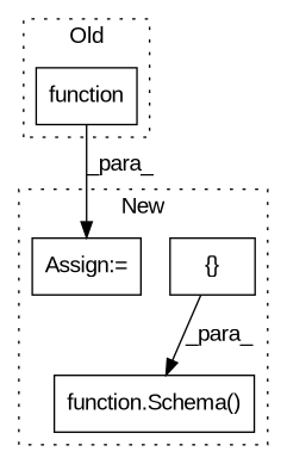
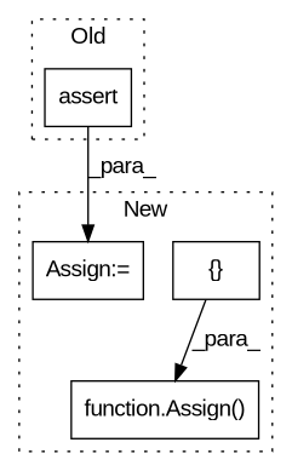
  digraph {
    fontname="Liberation Sans"
    node [fontname="Liberation Sans" shape=box]
    edge [fontname="Liberation Sans"]
-   n1 [a=75 l="7,1" label="function.Schema()" s="2609,2646"]
+   n1 [a=75 l="7,1" label="function.Assign()" s="2609,2646"]
    n2 [a=59 l="1,0" label="{}" s="2616,2645"]
    n3 [a=68 l=3 label="Assign:=" s=3306]
-   n4 [a=65 l=7 label=function s=3457]
+   n4 [a=65 l=7 label=assert s=3457]
    subgraph cluster_1 {
      label=New
      style=dotted
      n1
      n2
      n3
    }
    subgraph cluster_2 {
      label=Old
      style=dotted
      n4
    }
    n2 -> n1 [label=_para_]
    n4 -> n3 [label=_para_]
  }
